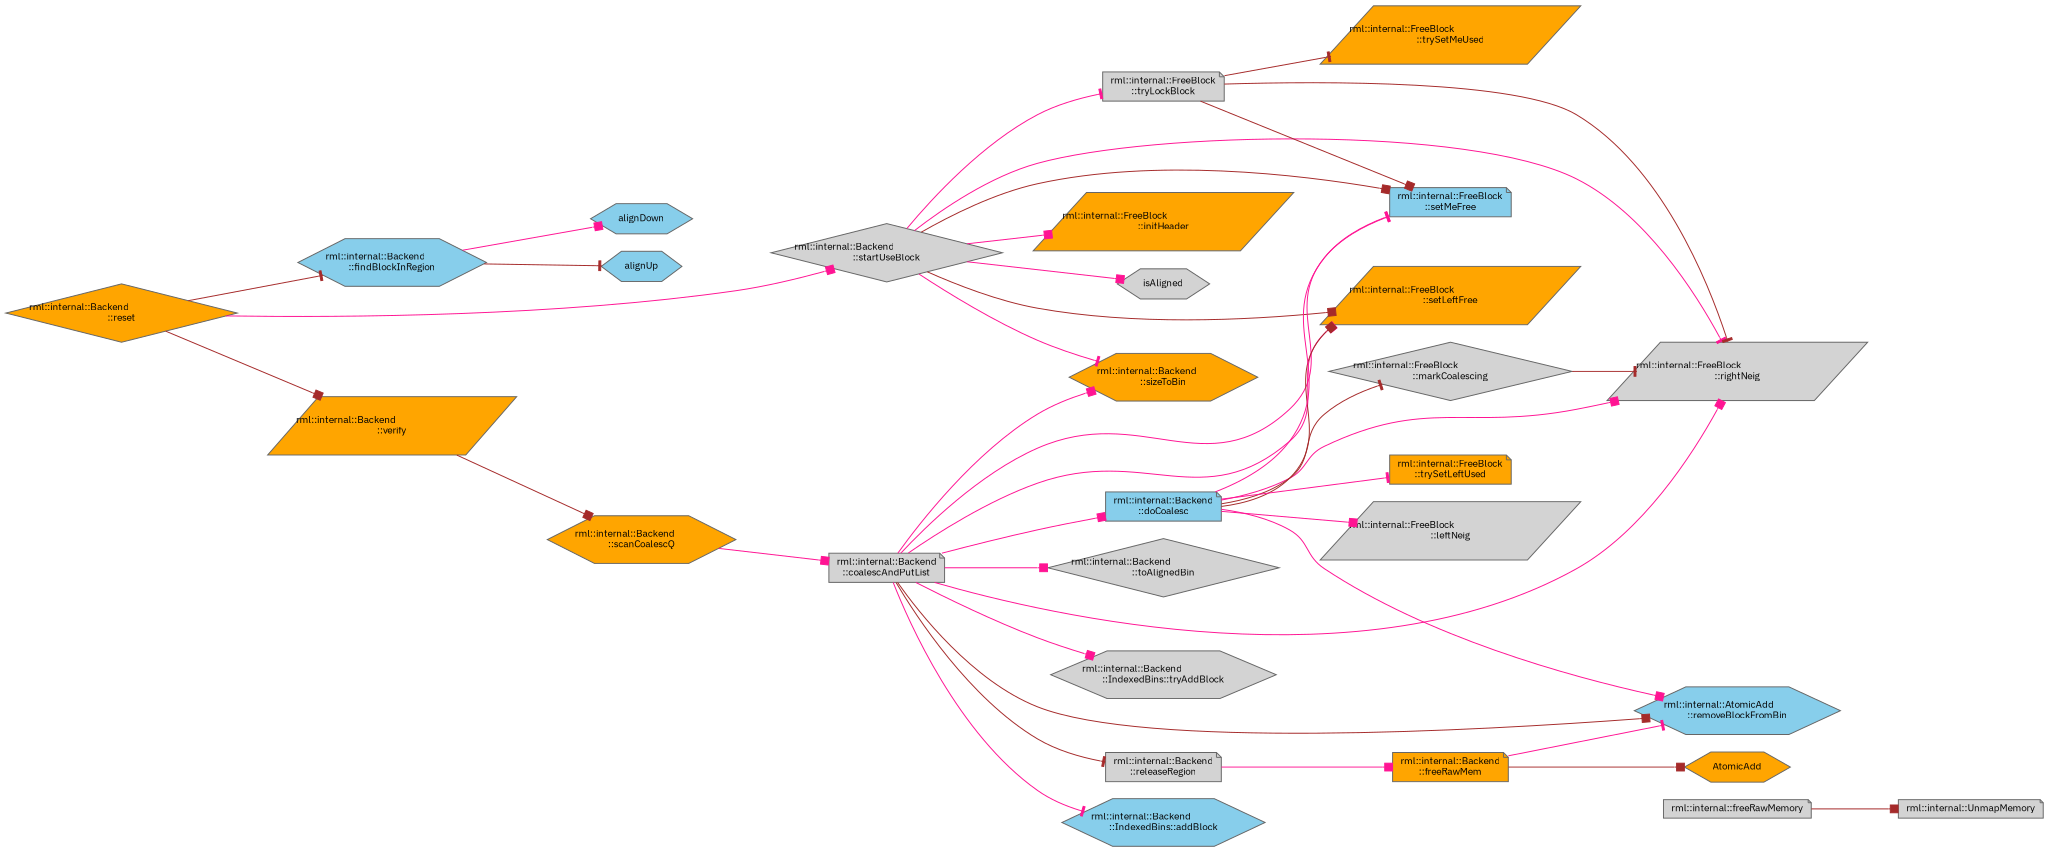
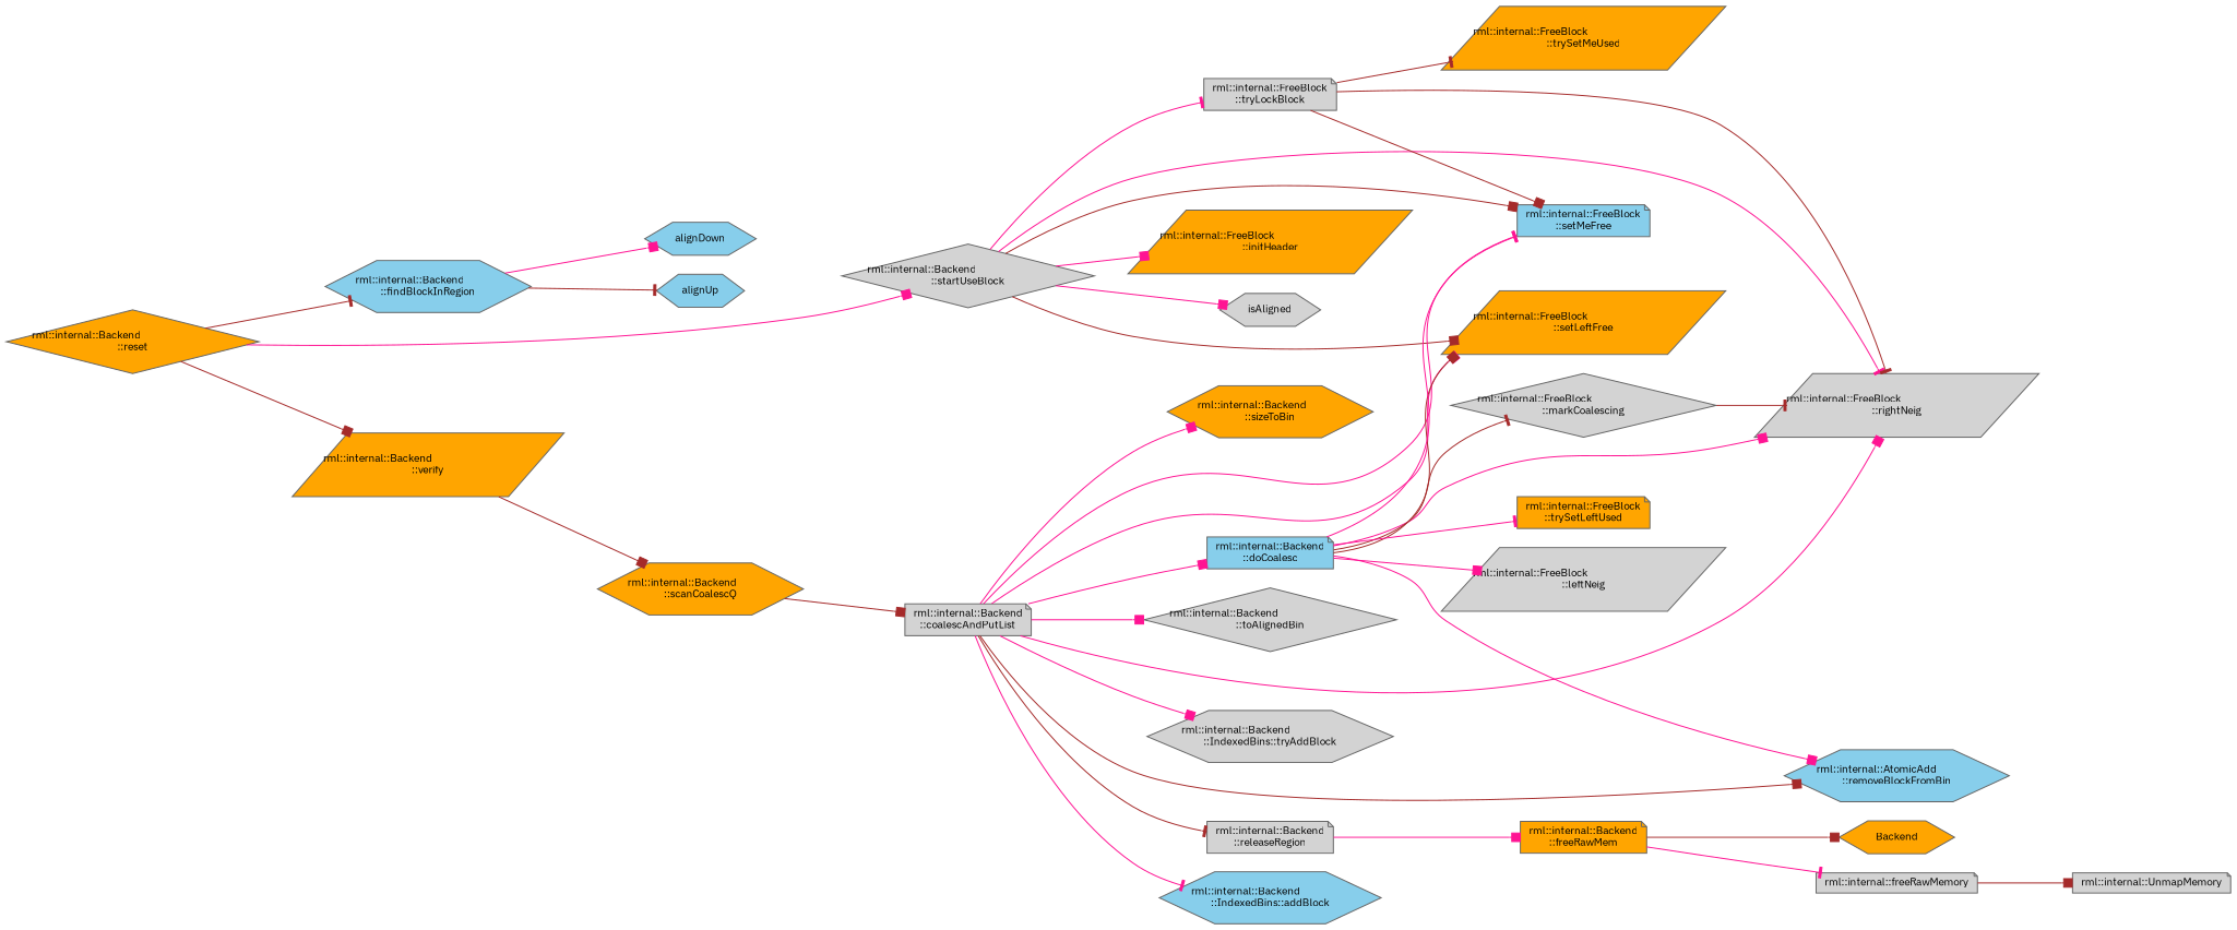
  digraph {
    fontname="IBM Plex Sans"
    rankdir=LR
    node [color=grey40 fillcolor=lightgrey fontname="IBM Plex Sans" fontsize=10 shape=hexagon style=filled]
    edge [arrowhead=box color=deeppink fontname="IBM Plex Sans" fontsize=10 labelfontname=Helvetica labelfontsize=10 style=solid]
    n1 [color=gray40 fillcolor=orange fontcolor=black height=0.2 label="rml::internal::Backend\l::reset" shape=diamond width=0.4]
    n2 [fillcolor=skyblue height=0.2 label="rml::internal::Backend\l::findBlockInRegion" width=0.4]
    n3 [height=0.2 label="rml::internal::Backend\l::startUseBlock" shape=diamond width=0.4]
    n4 [fillcolor=orange height=0.2 label="rml::internal::Backend\l::verify" shape=parallelogram width=0.4]
    n5 [fillcolor=skyblue height=0.2 label=alignDown width=0.4]
    n6 [fillcolor=skyblue height=0.2 label=alignUp width=0.4]
    n7 [fillcolor=orange height=0.2 label="rml::internal::FreeBlock\l::initHeader" shape=parallelogram width=0.4]
    n8 [height=0.2 label=isAligned width=0.4]
    n9 [height=0.2 label="rml::internal::FreeBlock\l::rightNeig" shape=parallelogram width=0.4]
    n10 [fillcolor=orange height=0.2 label="rml::internal::FreeBlock\l::setLeftFree" shape=parallelogram width=0.4]
    n11 [fillcolor=skyblue height=0.2 label="rml::internal::FreeBlock\l::setMeFree" shape=note width=0.4]
    n12 [fillcolor=orange height=0.2 label="rml::internal::Backend\l::sizeToBin" width=0.4]
    n13 [height=0.2 label="rml::internal::FreeBlock\l::tryLockBlock" shape=note width=0.4]
    n14 [fillcolor=orange height=0.2 label="rml::internal::Backend\l::scanCoalescQ" width=0.4]
    n15 [fillcolor=orange height=0.2 label="rml::internal::FreeBlock\l::trySetMeUsed" shape=parallelogram width=0.4]
    n16 [height=0.2 label="rml::internal::Backend\l::coalescAndPutList" shape=note width=0.4]
    n17 [fillcolor=skyblue height=0.2 label="rml::internal::Backend\l::IndexedBins::addBlock" width=0.4]
    n18 [fillcolor=skyblue height=0.2 label="rml::internal::Backend\l::doCoalesc" shape=note width=0.4]
    n19 [fillcolor=skyblue height=0.2 label="rml::internal::AtomicAdd\l::removeBlockFromBin" width=0.4]
    n20 [height=0.2 label="rml::internal::Backend\l::releaseRegion" shape=note width=0.4]
    n21 [height=0.2 label="rml::internal::Backend\l::toAlignedBin" shape=diamond width=0.4]
    n22 [height=0.2 label="rml::internal::Backend\l::IndexedBins::tryAddBlock" width=0.4]
    n23 [height=0.2 label="rml::internal::FreeBlock\l::leftNeig" shape=parallelogram width=0.4]
    n24 [height=0.2 label="rml::internal::FreeBlock\l::markCoalescing" shape=diamond width=0.4]
    n25 [fillcolor=orange height=0.2 label="rml::internal::FreeBlock\l::trySetLeftUsed" shape=note width=0.4]
    n26 [fillcolor=orange height=0.2 label="rml::internal::Backend\l::freeRawMem" shape=note width=0.4]
-   n27 [fillcolor=orange height=0.2 label=AtomicAdd width=0.4]
+   n27 [fillcolor=orange height=0.2 label=Backend width=0.4]
    n28 [height=0.2 label="rml::internal::freeRawMemory" shape=note width=0.4]
    n29 [height=0.2 label="rml::internal::UnmapMemory" shape=note width=0.4]
    n1 -> n2 [arrowhead=tee color=brown]
    n1 -> n3
    n1 -> n4 [color=brown]
    n2 -> n5
    n2 -> n6 [arrowhead=tee color=brown]
    n3 -> n7
    n3 -> n8
    n3 -> n9 [arrowhead=tee]
    n3 -> n10 [color=brown]
    n3 -> n11 [color=brown]
-   n3 -> n12 [arrowhead=tee]
    n3 -> n13 [arrowhead=tee]
    n4 -> n14 [color=brown]
    n13 -> n9 [arrowhead=tee color=brown]
    n13 -> n11 [color=brown]
    n13 -> n15 [arrowhead=tee color=brown]
-   n14 -> n16
+   n14 -> n16 [color=brown]
    n16 -> n9
    n16 -> n10
    n16 -> n11 [arrowhead=tee]
    n16 -> n12
    n16 -> n17 [arrowhead=tee]
    n16 -> n18
    n16 -> n19 [color=brown]
    n16 -> n20 [arrowhead=tee color=brown]
    n16 -> n21
    n16 -> n22
    n18 -> n9
    n18 -> n10 [color=brown]
    n18 -> n11 [arrowhead=tee]
    n18 -> n19
    n18 -> n23
    n18 -> n24 [arrowhead=tee color=brown]
    n18 -> n25 [arrowhead=tee]
    n20 -> n26
    n24 -> n9 [arrowhead=tee color=brown]
    n26 -> n27 [color=brown]
-   n26 -> n19 [arrowhead=tee]
+   n26 -> n28 [arrowhead=tee]
    n28 -> n29 [color=brown]
  }
